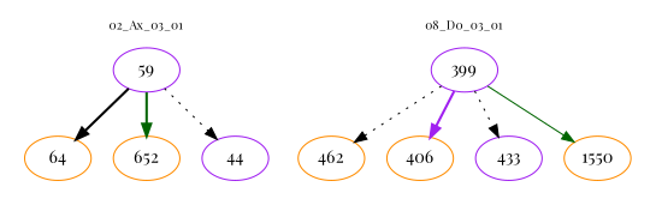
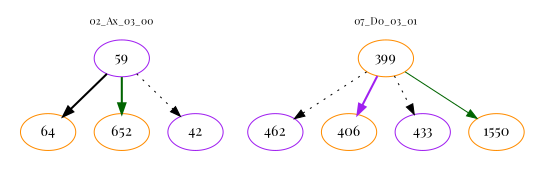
  digraph {
    fontname="Playfair Display"
    node [color=purple fontname="Playfair Display"]
    edge [color=black fontname="Playfair Display" style=bold]
    n1 [label=59]
    n2 [color=darkorange label=64]
    n3 [color=darkorange label=652]
-   n4 [label=44]
-   n5 [label=399]
-   n6 [color=darkorange label=462]
+   n4 [label=42]
+   n5 [color=darkorange label=399]
+   n6 [label=462]
    n7 [color=darkorange label=406]
    n8 [label=433]
    n9 [color=darkorange label=1550]
    subgraph cluster_1 {
      color=white
      fontsize=10
-     label="02_Ax_03_01"
+     label="02_Ax_03_00"
      n1
      n2
      n3
      n4
    }
    subgraph cluster_2 {
      color=white
      fontsize=10
-     label="08_D0_03_01"
+     label="07_D0_03_01"
      n5
      n6
      n7
      n8
      n9
    }
    n1 -> n2
    n1 -> n3 [color=darkgreen]
    n1 -> n4 [style=dotted]
    n5 -> n6 [style=dotted]
    n5 -> n7 [color=purple]
    n5 -> n8 [style=dotted]
    n5 -> n9 [color=darkgreen style=solid]
  }
